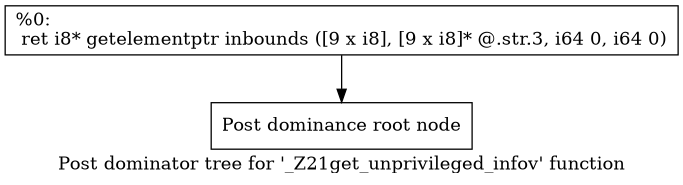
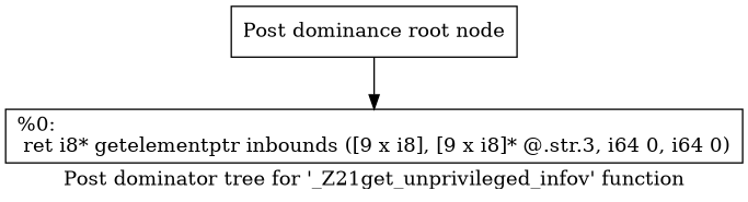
  digraph {
    label="Post dominator tree for '_Z21get_unprivileged_infov' function"
    node [shape=record]
    n1 [label="{Post dominance root node}"]
    n2 [label="{%0:\l  ret i8* getelementptr inbounds ([9 x i8], [9 x i8]* @.str.3, i64 0, i64 0)\l}"]
-   n2 -> n1
+   n1 -> n2
  }
